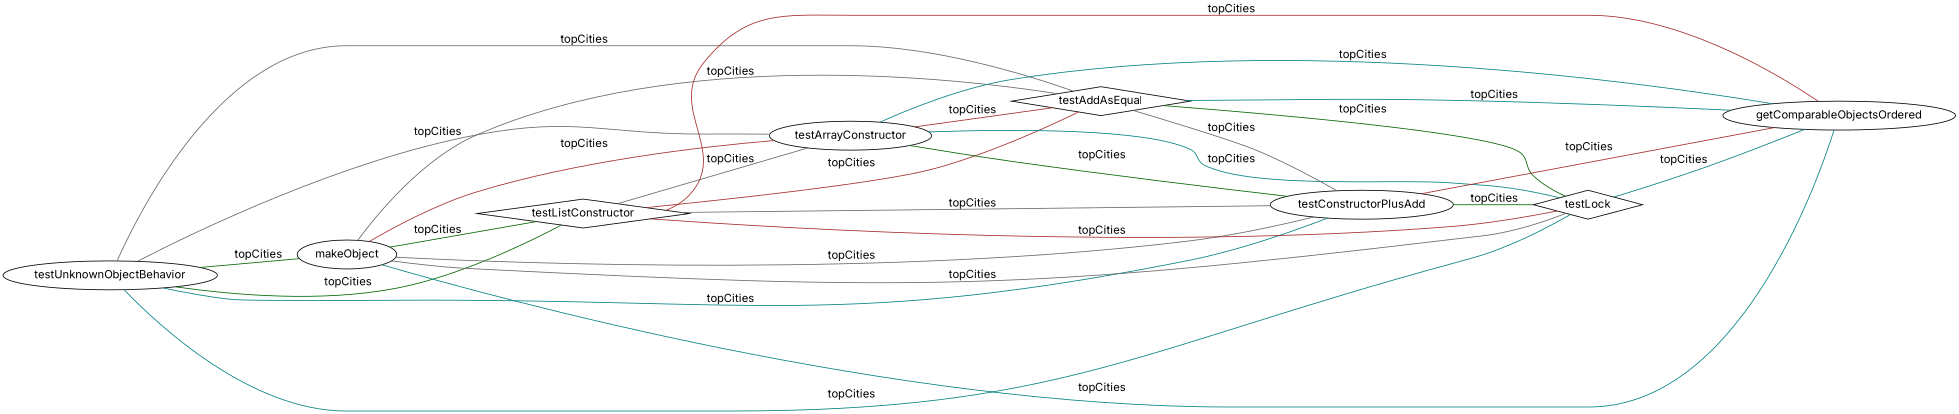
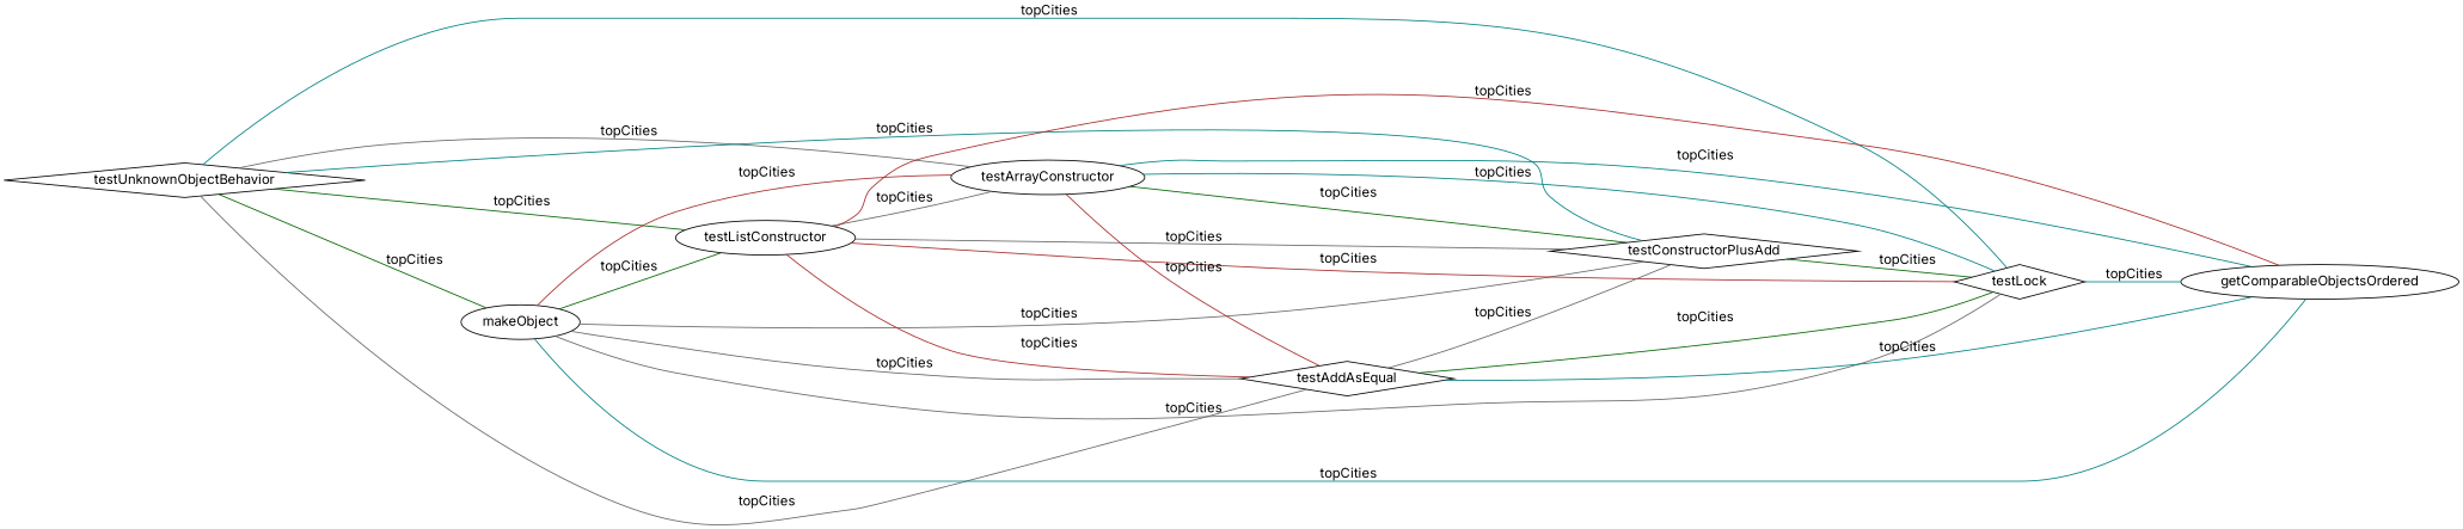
  digraph {
    fontname=Inter
    rankdir=LR
    node [fontname=Inter shape=ellipse]
    edge [color=gray40 dir=none fontname=Inter]
-   testUnknownObjectBehavior
+   testUnknownObjectBehavior [shape=diamond]
    makeObject
-   testListConstructor [shape=diamond]
+   testListConstructor
    testArrayConstructor
    testAddAsEqual [shape=diamond]
-   testConstructorPlusAdd
+   testConstructorPlusAdd [shape=diamond]
    testLock [shape=diamond]
    getComparableObjectsOrdered
    testUnknownObjectBehavior -> makeObject [color=darkgreen label=" topCities"]
    testUnknownObjectBehavior -> testListConstructor [color=darkgreen label=" topCities"]
    testUnknownObjectBehavior -> testArrayConstructor [label=" topCities"]
    testUnknownObjectBehavior -> testAddAsEqual [label=" topCities"]
    testUnknownObjectBehavior -> testConstructorPlusAdd [color=teal label=" topCities"]
    testUnknownObjectBehavior -> testLock [color=teal label=" topCities"]
    makeObject -> testListConstructor [color=darkgreen label=" topCities"]
    makeObject -> testArrayConstructor [color=brown label=" topCities"]
    makeObject -> testAddAsEqual [label=" topCities"]
    makeObject -> testConstructorPlusAdd [label=" topCities"]
    makeObject -> testLock [label=" topCities"]
    makeObject -> getComparableObjectsOrdered [color=teal label=" topCities"]
    testListConstructor -> testArrayConstructor [label=" topCities"]
    testListConstructor -> testAddAsEqual [color=brown label=" topCities"]
    testListConstructor -> testConstructorPlusAdd [label=" topCities"]
    testListConstructor -> testLock [color=brown label=" topCities"]
    testListConstructor -> getComparableObjectsOrdered [color=brown label=" topCities"]
    testArrayConstructor -> testAddAsEqual [color=brown label=" topCities"]
    testArrayConstructor -> testConstructorPlusAdd [color=darkgreen label=" topCities"]
    testArrayConstructor -> testLock [color=teal label=" topCities"]
    testArrayConstructor -> getComparableObjectsOrdered [color=teal label=" topCities"]
    testAddAsEqual -> testConstructorPlusAdd [label=" topCities"]
    testAddAsEqual -> testLock [color=darkgreen label=" topCities"]
    testAddAsEqual -> getComparableObjectsOrdered [color=teal label=" topCities"]
    testConstructorPlusAdd -> testLock [color=darkgreen label=" topCities"]
-   testConstructorPlusAdd -> getComparableObjectsOrdered [color=brown label=" topCities"]
    testLock -> getComparableObjectsOrdered [color=teal label=" topCities"]
  }
